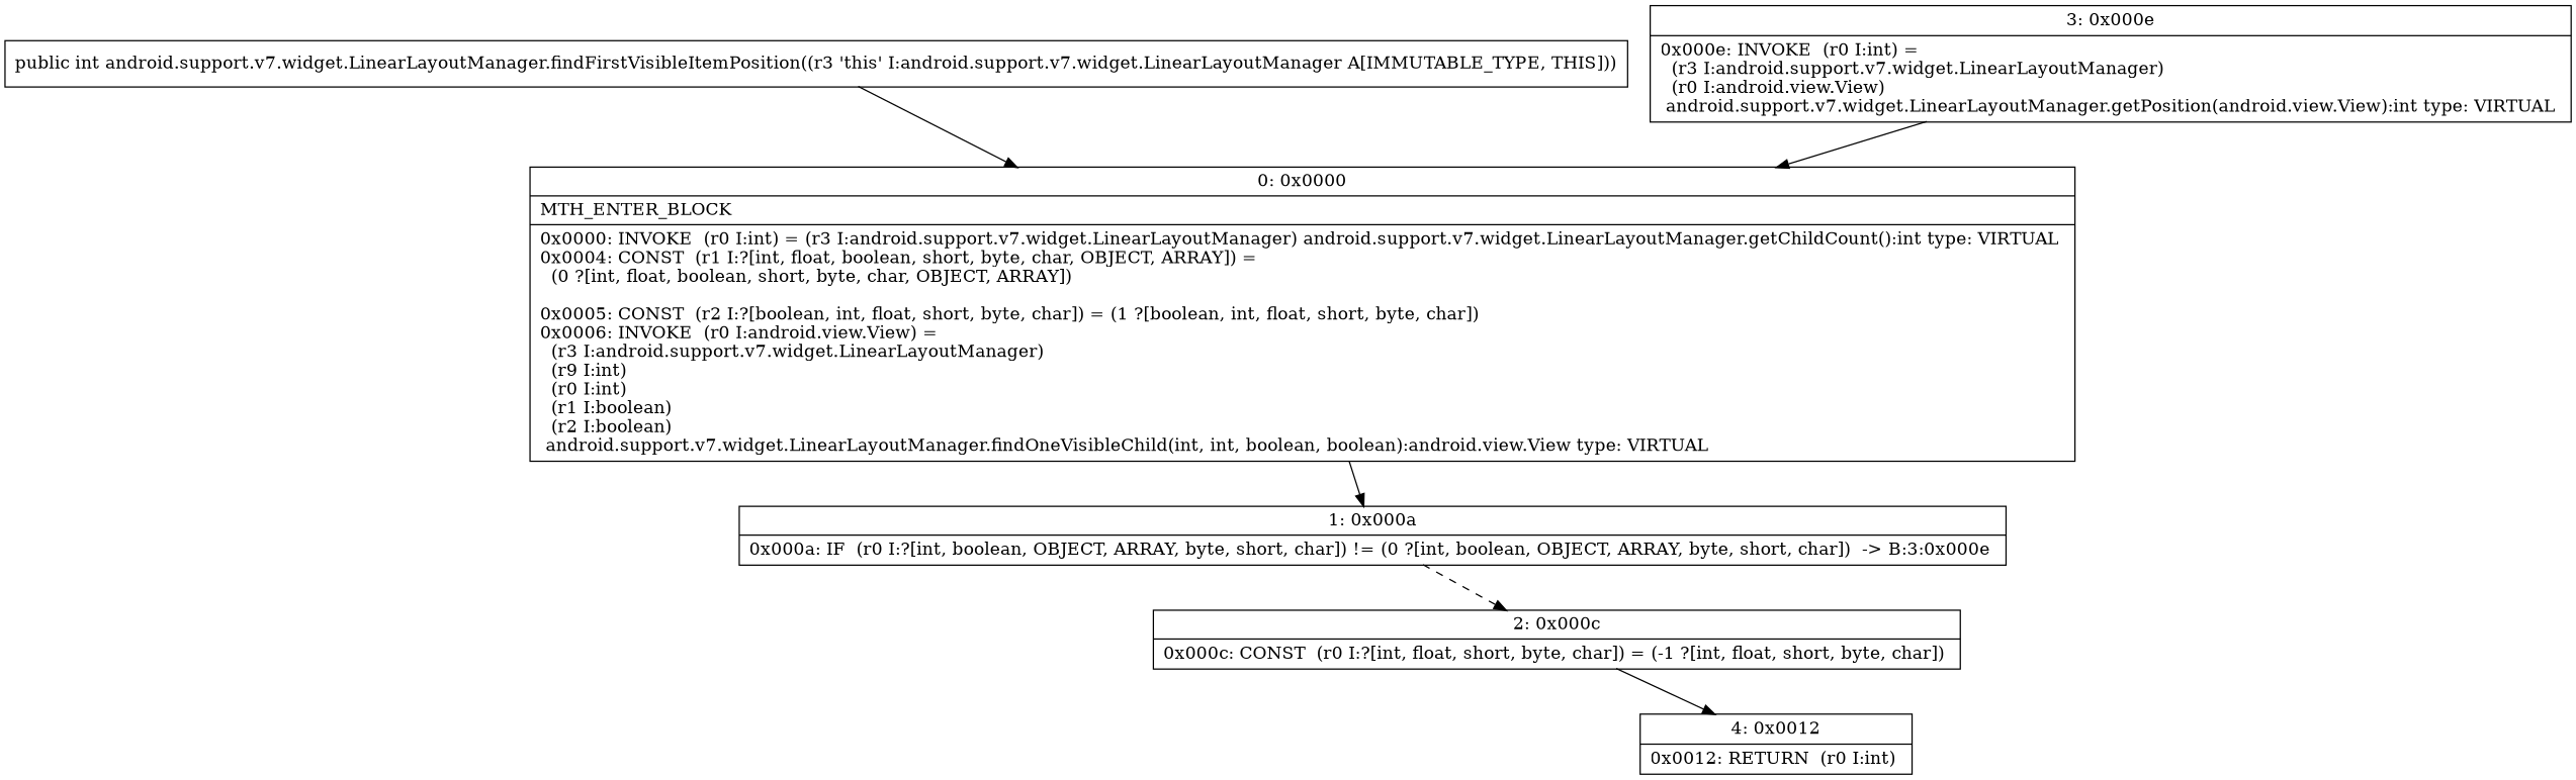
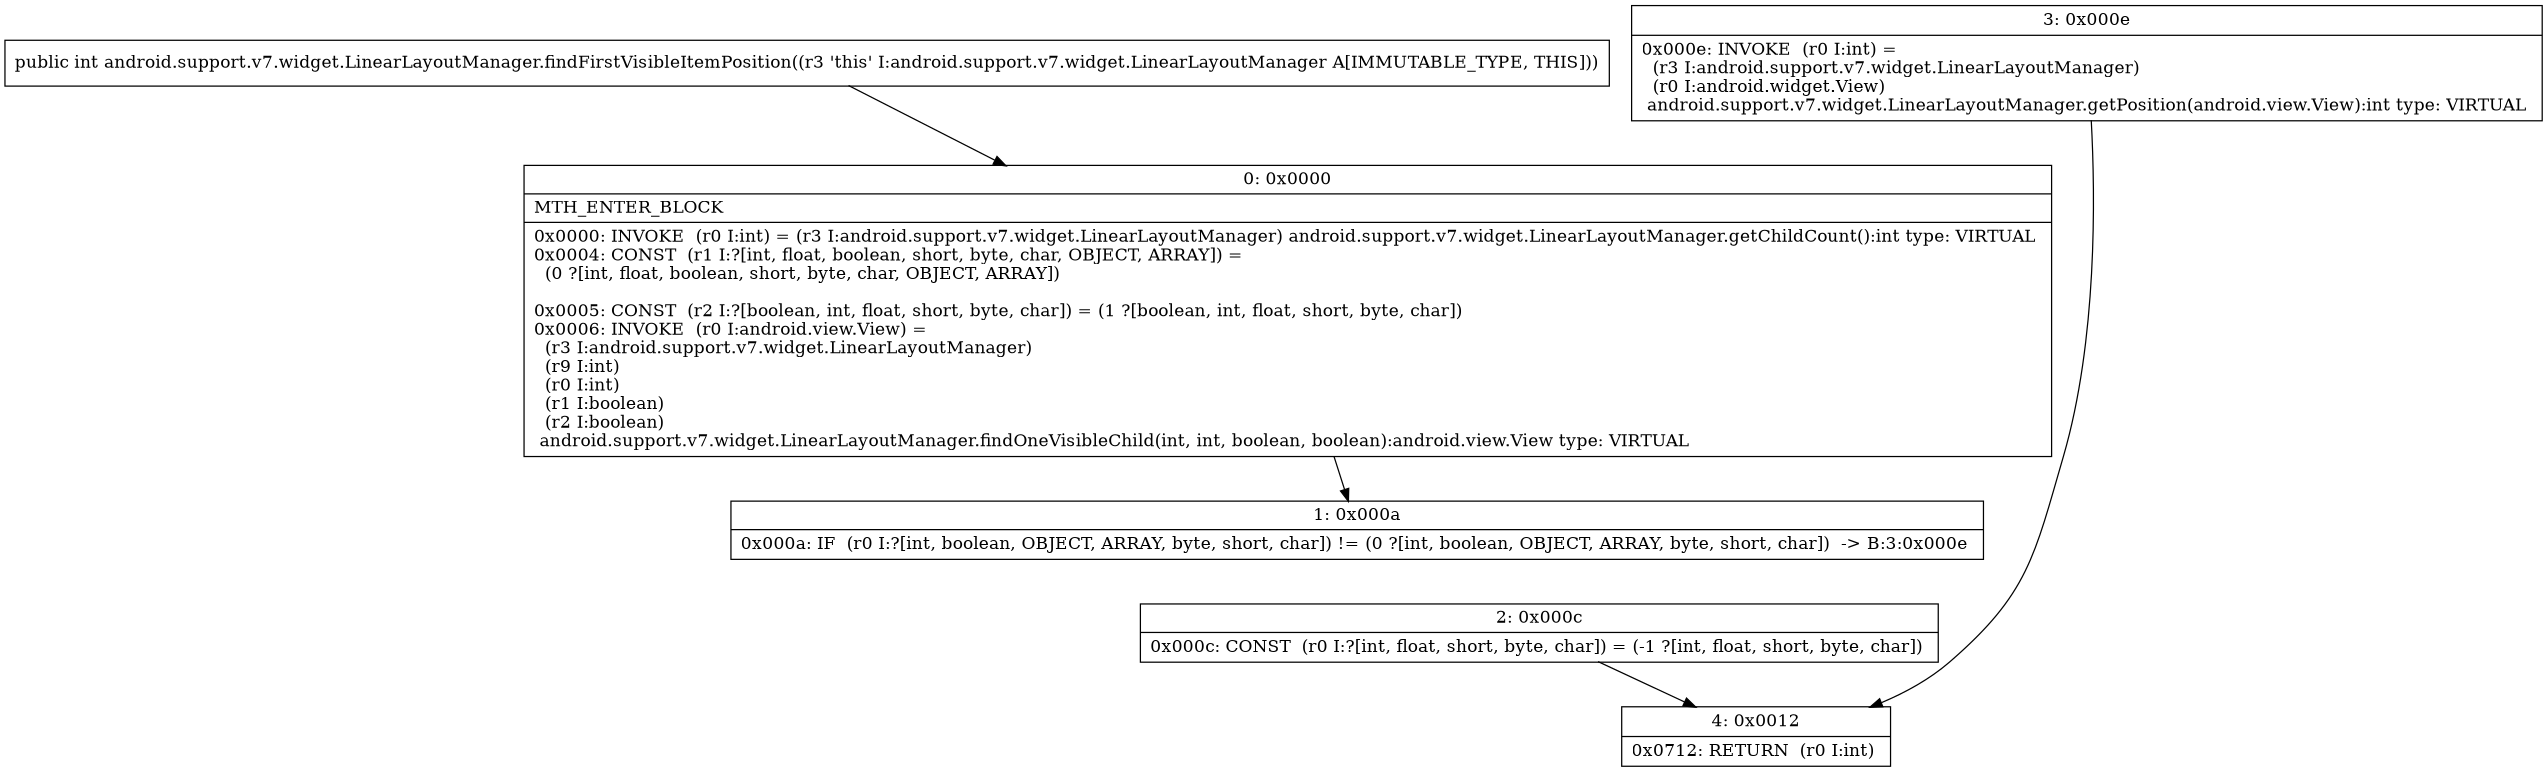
  digraph {
    node [shape=record]
    n1 [label="{0\:\ 0x0000|MTH_ENTER_BLOCK\l|0x0000: INVOKE  (r0 I:int) = (r3 I:android.support.v7.widget.LinearLayoutManager) android.support.v7.widget.LinearLayoutManager.getChildCount():int type: VIRTUAL \l0x0004: CONST  (r1 I:?[int, float, boolean, short, byte, char, OBJECT, ARRAY]) = \l  (0 ?[int, float, boolean, short, byte, char, OBJECT, ARRAY])\l \l0x0005: CONST  (r2 I:?[boolean, int, float, short, byte, char]) = (1 ?[boolean, int, float, short, byte, char]) \l0x0006: INVOKE  (r0 I:android.view.View) = \l  (r3 I:android.support.v7.widget.LinearLayoutManager)\l  (r9 I:int)\l  (r0 I:int)\l  (r1 I:boolean)\l  (r2 I:boolean)\l android.support.v7.widget.LinearLayoutManager.findOneVisibleChild(int, int, boolean, boolean):android.view.View type: VIRTUAL \l}"]
    n2 [label="{1\:\ 0x000a|0x000a: IF  (r0 I:?[int, boolean, OBJECT, ARRAY, byte, short, char]) != (0 ?[int, boolean, OBJECT, ARRAY, byte, short, char])  \-\> B:3:0x000e \l}"]
    n3 [label="{2\:\ 0x000c|0x000c: CONST  (r0 I:?[int, float, short, byte, char]) = (\-1 ?[int, float, short, byte, char]) \l}"]
-   n4 [label="{4\:\ 0x0012|0x0012: RETURN  (r0 I:int) \l}"]
-   n5 [label="{3\:\ 0x000e|0x000e: INVOKE  (r0 I:int) = \l  (r3 I:android.support.v7.widget.LinearLayoutManager)\l  (r0 I:android.view.View)\l android.support.v7.widget.LinearLayoutManager.getPosition(android.view.View):int type: VIRTUAL \l}"]
+   n4 [label="{4\:\ 0x0012|0x0712: RETURN  (r0 I:int) \l}"]
+   n5 [label="{3\:\ 0x000e|0x000e: INVOKE  (r0 I:int) = \l  (r3 I:android.support.v7.widget.LinearLayoutManager)\l  (r0 I:android.widget.View)\l android.support.v7.widget.LinearLayoutManager.getPosition(android.view.View):int type: VIRTUAL \l}"]
    n6 [label="{public int android.support.v7.widget.LinearLayoutManager.findFirstVisibleItemPosition((r3 'this' I:android.support.v7.widget.LinearLayoutManager A[IMMUTABLE_TYPE, THIS])) }"]
    n1 -> n2
-   n2 -> n3 [style=dashed]
    n3 -> n4
-   n5 -> n1
+   n5 -> n4
    n6 -> n1
  }
